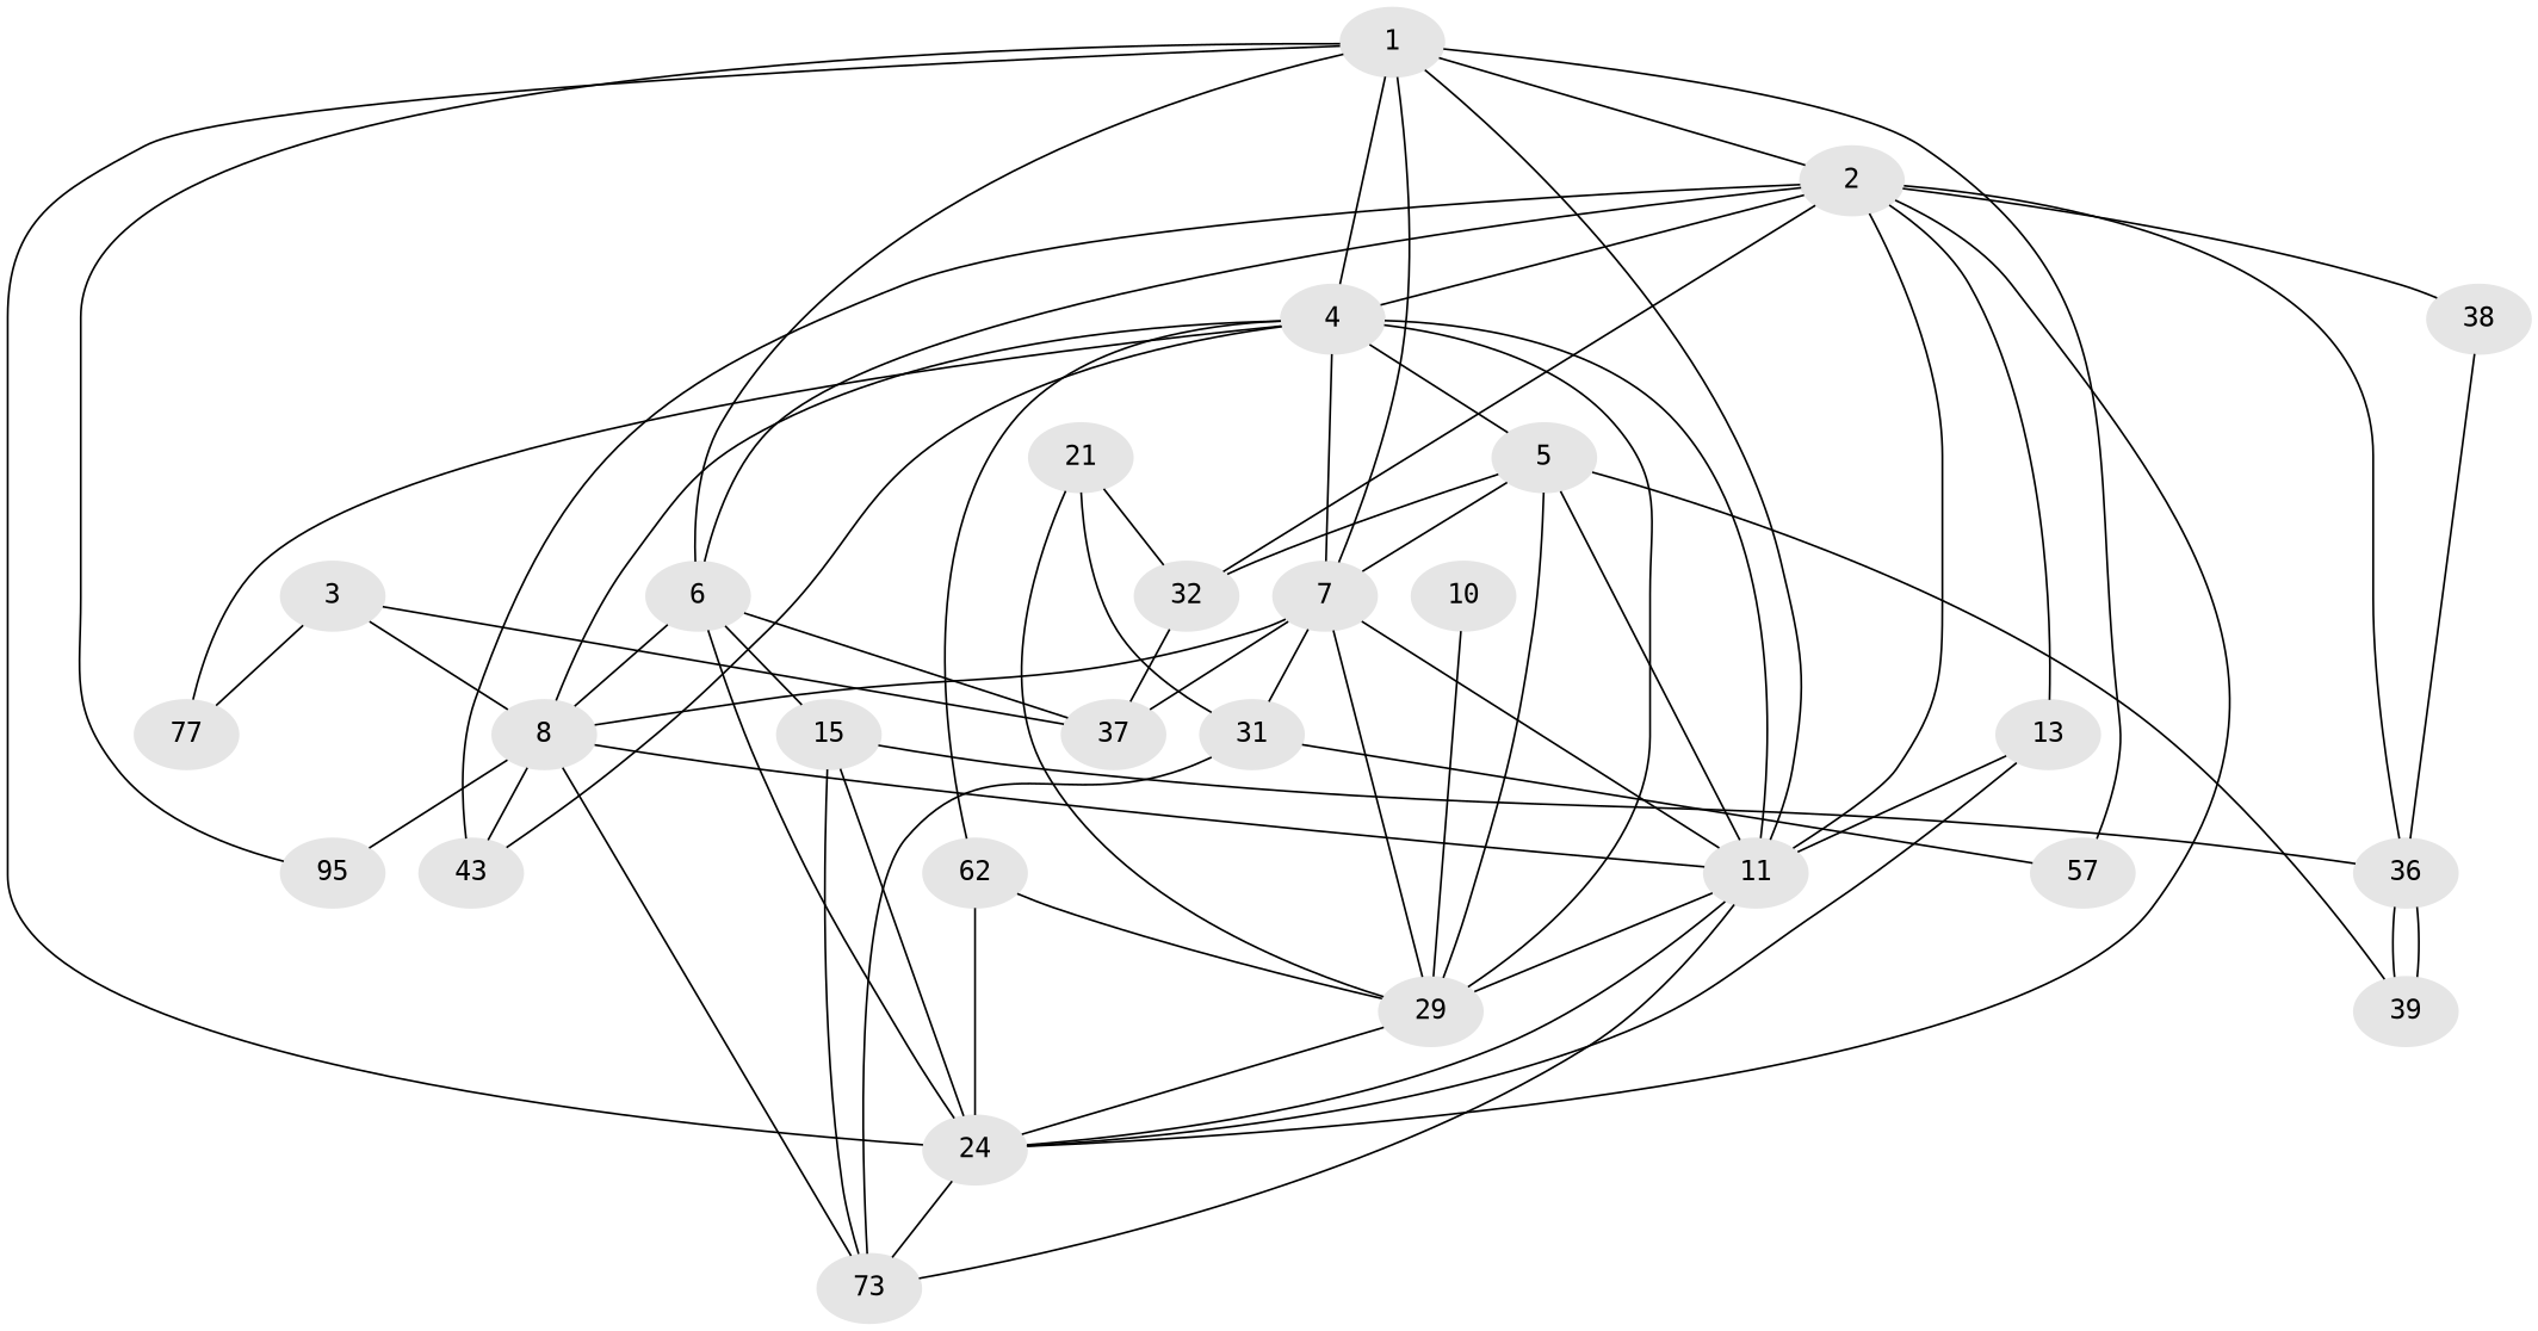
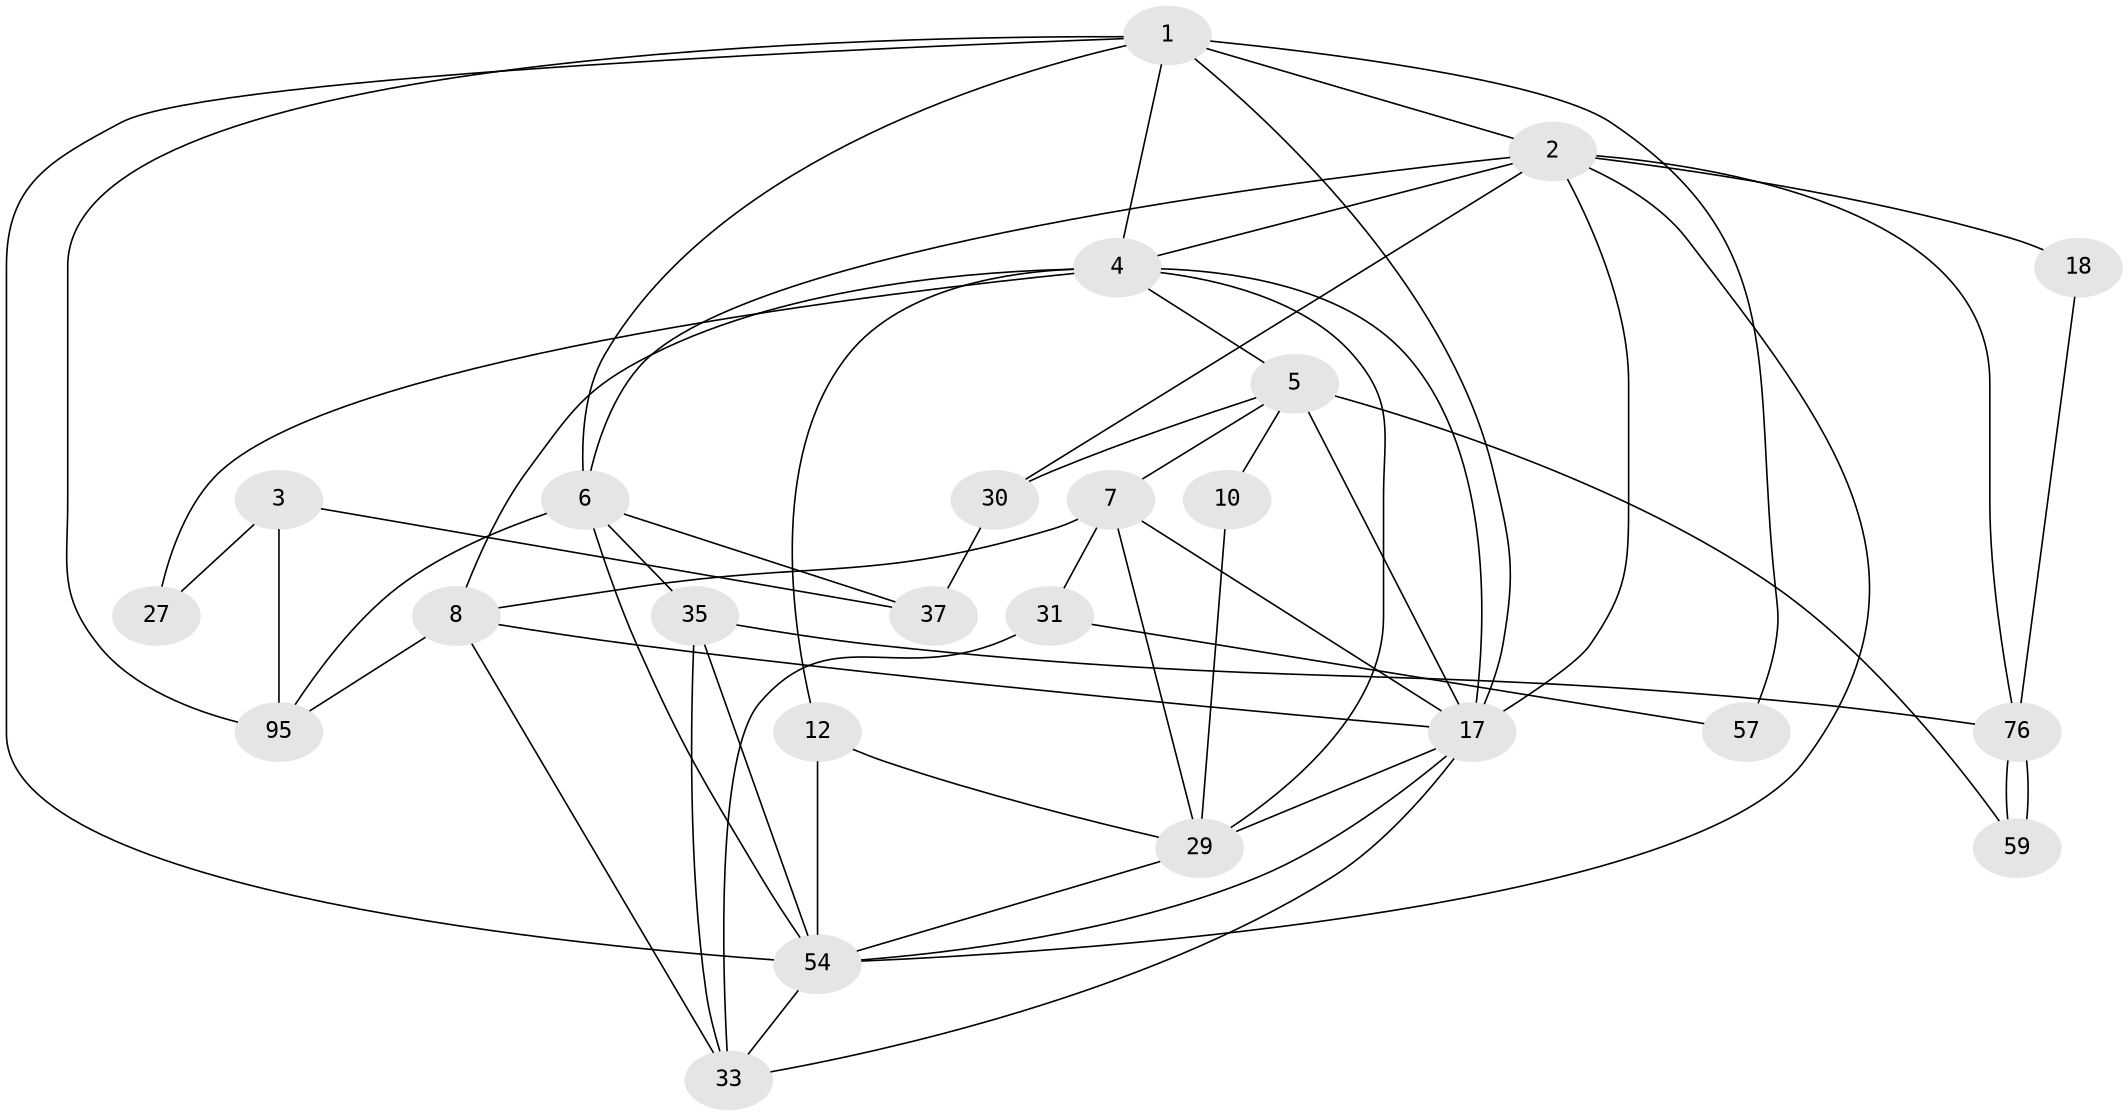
  graph {
    fontname="DejaVu Sans Mono"
    node [color=gray90 fontname="DejaVu Sans Mono" style=filled]
    edge [fontname="DejaVu Sans Mono"]
    1 [super="+41"]
    2 [super="+11"]
    4 [super="+45+53+26"]
    6 [super="+50+9"]
    7 [super="+42+14+16"]
-   17 [super="+48+20" label=11]
-   24 [super="+46+35"]
+   17 [super="+48+20"]
+   24 [super="+46+35" label=54]
    n8 [label=95]
    n9 [label=57]
-   13
-   18 [label=38]
-   30 [label=32]
-   36
-   43
-   27 [label=77]
+   18
+   30
+   36 [label=76]
+   27
    5 [super="+23"]
    8 [super="+44+47"]
-   12 [super="+38" label=62]
+   12 [super="+38"]
    29 [super="+34"]
    37 [super="+55"]
-   15 [super="+19"]
+   15 [super="+19" label=35]
    31 [super="+54"]
-   33 [super="+40" label=73]
-   39
+   33 [super="+40"]
+   39 [label=59]
    3
    10
-   21
    1 -- 2
    1 -- 4
    1 -- 6
-   1 -- 7
    1 -- 17
    1 -- 24
    1 -- n8
    1 -- n9
    2 -- 4
    2 -- 6
    2 -- 17
    2 -- 24
-   2 -- 13
    2 -- 18
    2 -- 30
    2 -- 36
-   2 -- 43
-   4 -- 7
    4 -- 17 [weight=2]
-   4 -- 43
    4 -- 27
    4 -- 5
    4 -- 8
    4 -- 12
    4 -- 29 [weight=2]
    6 -- 24 [weight=2]
-   6 -- 8 [weight=2]
+   6 -- n8 [weight=2]
    6 -- 37
    6 -- 15
    7 -- 17 [weight=3]
    7 -- 8
    7 -- 29
-   7 -- 37
    7 -- 31 [weight=3]
    17 -- 24
    17 -- 29
    17 -- 33
    24 -- 33
-   13 -- 17
-   13 -- 24
    18 -- 36
    30 -- 37
    36 -- 39
    36 -- 39
    5 -- 7
    5 -- 17 [weight=2]
    5 -- 30
    5 -- 39
-   5 -- 29
+   5 -- 10
    8 -- 17
    8 -- n8
-   8 -- 43
    8 -- 33
    12 -- 24
    12 -- 29
    29 -- 24
    15 -- 24
    15 -- 36
    15 -- 33
    31 -- n9
    31 -- 33
-   3 -- 8
+   3 -- n8
    3 -- 27
    3 -- 37
    10 -- 29
-   21 -- 30
-   21 -- 29
-   21 -- 31
  }
